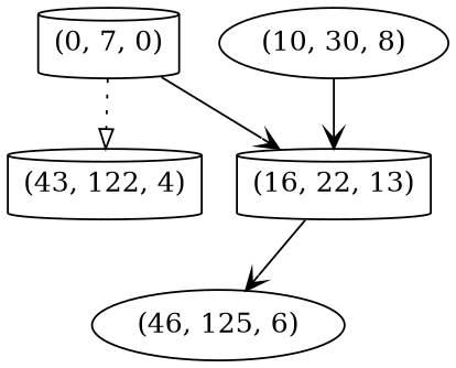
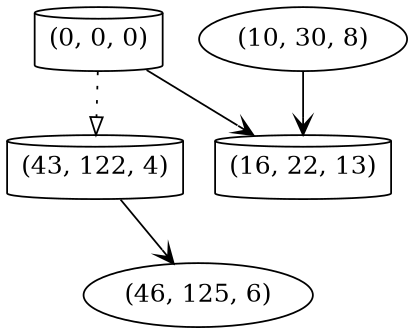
  digraph {
    node [shape=cylinder]
    edge [arrowhead=vee style=solid]
    n1 [label="(43, 122, 4)"]
-   "(0, 0, 0)" [label="(0, 7, 0)"]
+   "(0, 0, 0)"
    "(16, 22, 13)"
    "(10, 30, 8)" [shape=ellipse]
    "(46, 125, 6)" [shape=ellipse]
-   "(16, 22, 13)" -> "(46, 125, 6)"
+   n1 -> "(46, 125, 6)"
    "(0, 0, 0)" -> n1 [arrowhead=onormal style=dotted]
    "(0, 0, 0)" -> "(16, 22, 13)"
    "(10, 30, 8)" -> "(16, 22, 13)"
  }
